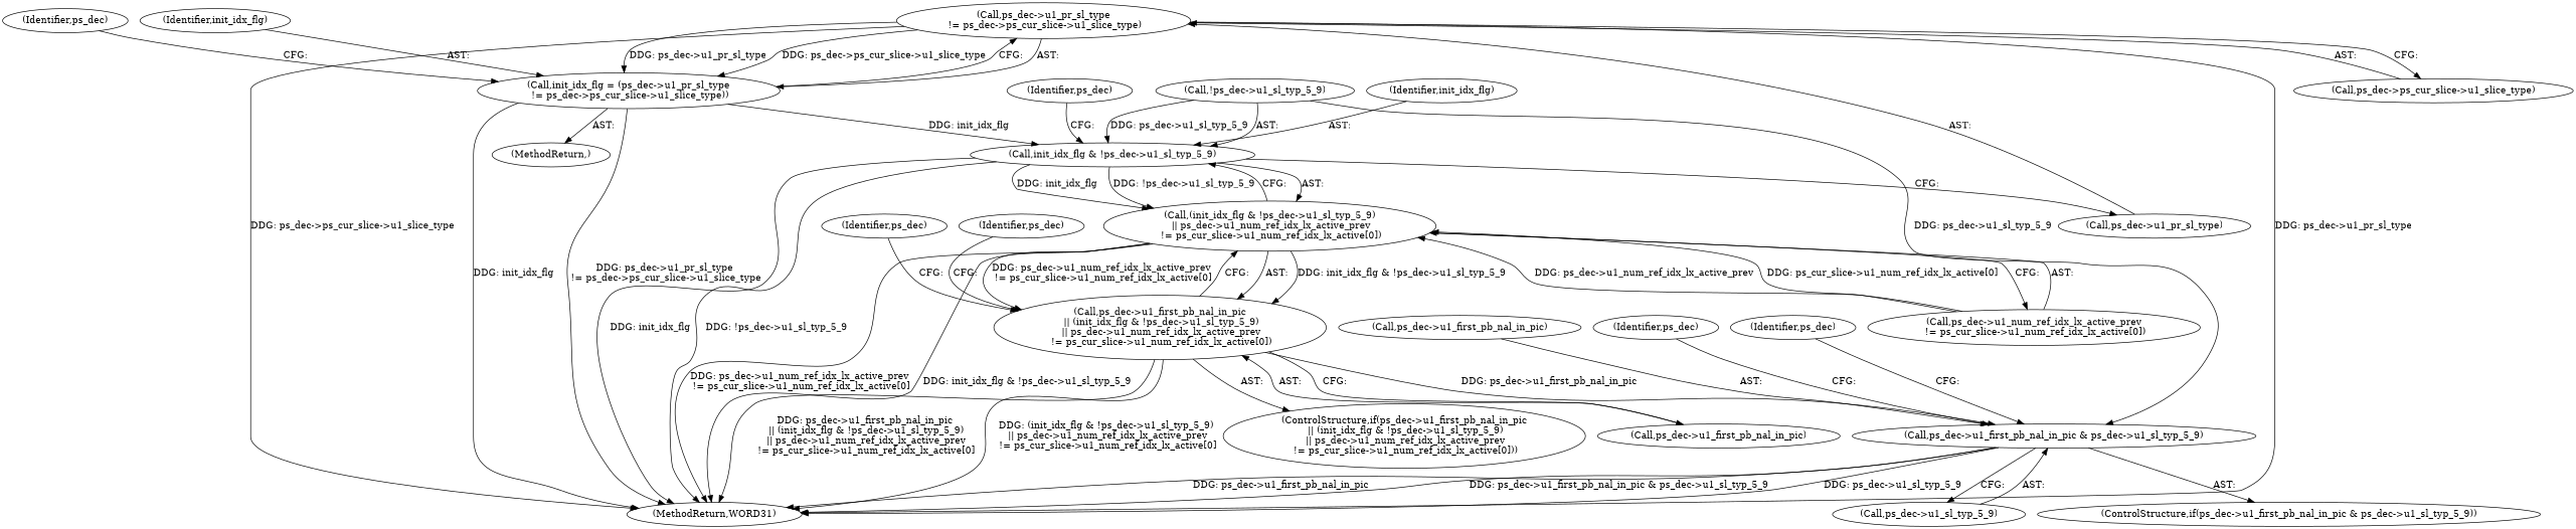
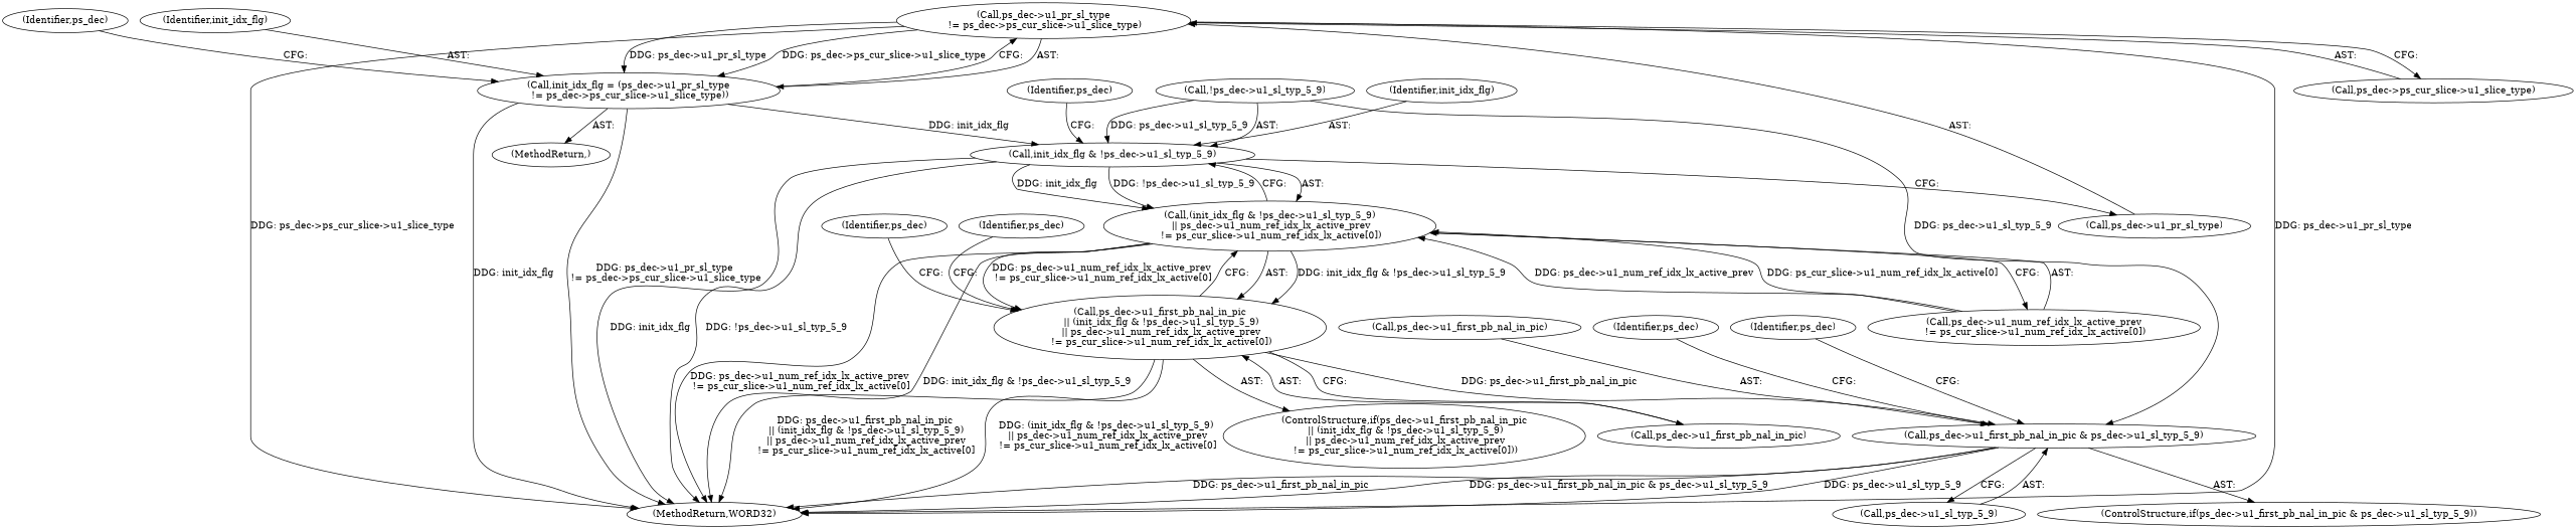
  digraph {
    n1 [label="(Call,ps_dec->u1_pr_sl_type\n != ps_dec->ps_cur_slice->u1_slice_type)"]
    n2 [label="(Call,init_idx_flg = (ps_dec->u1_pr_sl_type\n != ps_dec->ps_cur_slice->u1_slice_type))"]
-   n3 [label="(MethodReturn,WORD31)"]
+   n3 [label="(MethodReturn,WORD32)"]
    n4 [label="(Call,ps_dec->ps_cur_slice->u1_slice_type)"]
    n5 [label="(Call,init_idx_flg & !ps_dec->u1_sl_typ_5_9)"]
    n6 [label="(MethodReturn,)"]
    n7 [label="(Call,(init_idx_flg & !ps_dec->u1_sl_typ_5_9)\n || ps_dec->u1_num_ref_idx_lx_active_prev\n != ps_cur_slice->u1_num_ref_idx_lx_active[0])"]
    n8 [label="(Call,ps_dec->u1_pr_sl_type)"]
    n9 [label="(Call,ps_dec->u1_first_pb_nal_in_pic\n || (init_idx_flg & !ps_dec->u1_sl_typ_5_9)\n || ps_dec->u1_num_ref_idx_lx_active_prev\n != ps_cur_slice->u1_num_ref_idx_lx_active[0])"]
    n10 [label="(Call,ps_dec->u1_num_ref_idx_lx_active_prev\n != ps_cur_slice->u1_num_ref_idx_lx_active[0])"]
    n11 [label="(Call,!ps_dec->u1_sl_typ_5_9)"]
    n12 [label="(Call,ps_dec->u1_first_pb_nal_in_pic & ps_dec->u1_sl_typ_5_9)"]
    n13 [label="(ControlStructure,if(ps_dec->u1_first_pb_nal_in_pic\n || (init_idx_flg & !ps_dec->u1_sl_typ_5_9)\n || ps_dec->u1_num_ref_idx_lx_active_prev\n != ps_cur_slice->u1_num_ref_idx_lx_active[0]))"]
    n14 [label="(Call,ps_dec->u1_first_pb_nal_in_pic)"]
    n15 [label="(ControlStructure,if(ps_dec->u1_first_pb_nal_in_pic & ps_dec->u1_sl_typ_5_9))"]
    n16 [label="(Call,ps_dec->u1_sl_typ_5_9)"]
    n17 [label="(Identifier,init_idx_flg)"]
    n18 [label="(Identifier,ps_dec)"]
    n19 [label="(Identifier,ps_dec)"]
    n20 [label="(Identifier,ps_dec)"]
    n21 [label="(Identifier,init_idx_flg)"]
    n22 [label="(Identifier,ps_dec)"]
    n23 [label="(Call,ps_dec->u1_first_pb_nal_in_pic)"]
    n24 [label="(Identifier,ps_dec)"]
    n25 [label="(Identifier,ps_dec)"]
    n1 -> n2 [label="AST: "]
    n1 -> n2 [label="DDG: ps_dec->u1_pr_sl_type"]
    n1 -> n2 [label="DDG: ps_dec->ps_cur_slice->u1_slice_type"]
    n1 -> n3 [label="DDG: ps_dec->u1_pr_sl_type"]
    n1 -> n3 [label="DDG: ps_dec->ps_cur_slice->u1_slice_type"]
    n1 -> n4 [label="CFG: "]
    n2 -> n1 [label="CFG: "]
    n2 -> n3 [label="DDG: init_idx_flg"]
    n2 -> n3 [label="DDG: ps_dec->u1_pr_sl_type\n != ps_dec->ps_cur_slice->u1_slice_type"]
    n2 -> n5 [label="DDG: init_idx_flg"]
    n2 -> n6 [label="AST: "]
    n4 -> n1 [label="AST: "]
    n5 -> n3 [label="DDG: init_idx_flg"]
    n5 -> n3 [label="DDG: !ps_dec->u1_sl_typ_5_9"]
    n5 -> n7 [label="AST: "]
    n5 -> n7 [label="DDG: init_idx_flg"]
    n5 -> n7 [label="DDG: !ps_dec->u1_sl_typ_5_9"]
    n5 -> n8 [label="CFG: "]
    n7 -> n3 [label="DDG: ps_dec->u1_num_ref_idx_lx_active_prev\n != ps_cur_slice->u1_num_ref_idx_lx_active[0]"]
    n7 -> n3 [label="DDG: init_idx_flg & !ps_dec->u1_sl_typ_5_9"]
    n7 -> n5 [label="CFG: "]
    n7 -> n9 [label="AST: "]
    n7 -> n9 [label="DDG: init_idx_flg & !ps_dec->u1_sl_typ_5_9"]
    n7 -> n9 [label="DDG: ps_dec->u1_num_ref_idx_lx_active_prev\n != ps_cur_slice->u1_num_ref_idx_lx_active[0]"]
    n7 -> n10 [label="CFG: "]
    n8 -> n1 [label="AST: "]
    n9 -> n3 [label="DDG: ps_dec->u1_first_pb_nal_in_pic\n || (init_idx_flg & !ps_dec->u1_sl_typ_5_9)\n || ps_dec->u1_num_ref_idx_lx_active_prev\n != ps_cur_slice->u1_num_ref_idx_lx_active[0]"]
    n9 -> n3 [label="DDG: (init_idx_flg & !ps_dec->u1_sl_typ_5_9)\n || ps_dec->u1_num_ref_idx_lx_active_prev\n != ps_cur_slice->u1_num_ref_idx_lx_active[0]"]
    n9 -> n7 [label="CFG: "]
    n9 -> n12 [label="DDG: ps_dec->u1_first_pb_nal_in_pic"]
    n9 -> n13 [label="AST: "]
    n9 -> n14 [label="CFG: "]
    n10 -> n7 [label="AST: "]
    n10 -> n7 [label="DDG: ps_dec->u1_num_ref_idx_lx_active_prev"]
    n10 -> n7 [label="DDG: ps_cur_slice->u1_num_ref_idx_lx_active[0]"]
    n11 -> n5 [label="AST: "]
    n11 -> n5 [label="DDG: ps_dec->u1_sl_typ_5_9"]
    n11 -> n12 [label="DDG: ps_dec->u1_sl_typ_5_9"]
    n12 -> n3 [label="DDG: ps_dec->u1_first_pb_nal_in_pic"]
    n12 -> n3 [label="DDG: ps_dec->u1_first_pb_nal_in_pic & ps_dec->u1_sl_typ_5_9"]
    n12 -> n3 [label="DDG: ps_dec->u1_sl_typ_5_9"]
    n12 -> n15 [label="AST: "]
    n12 -> n16 [label="CFG: "]
    n14 -> n9 [label="AST: "]
    n16 -> n12 [label="AST: "]
    n17 -> n5 [label="AST: "]
    n18 -> n9 [label="CFG: "]
    n19 -> n5 [label="CFG: "]
    n20 -> n2 [label="CFG: "]
    n21 -> n2 [label="AST: "]
    n22 -> n9 [label="CFG: "]
    n23 -> n12 [label="AST: "]
    n24 -> n12 [label="CFG: "]
    n25 -> n12 [label="CFG: "]
  }
